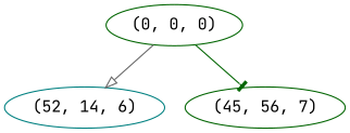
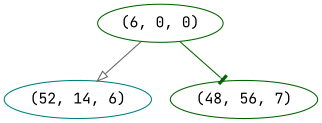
  digraph {
    fontname="JetBrains Mono"
    node [color=darkgreen fontname="JetBrains Mono"]
    edge [fontname="JetBrains Mono"]
    n1 [color=teal label="(52, 14, 6)"]
-   "(0, 0, 0)"
-   "(45, 56, 7)"
+   "(0, 0, 0)" [label="(6, 0, 0)"]
+   "(45, 56, 7)" [label="(48, 56, 7)"]
    "(0, 0, 0)" -> n1 [arrowhead=onormal color=gray40]
    "(0, 0, 0)" -> "(45, 56, 7)" [arrowhead=tee color=darkgreen]
  }
